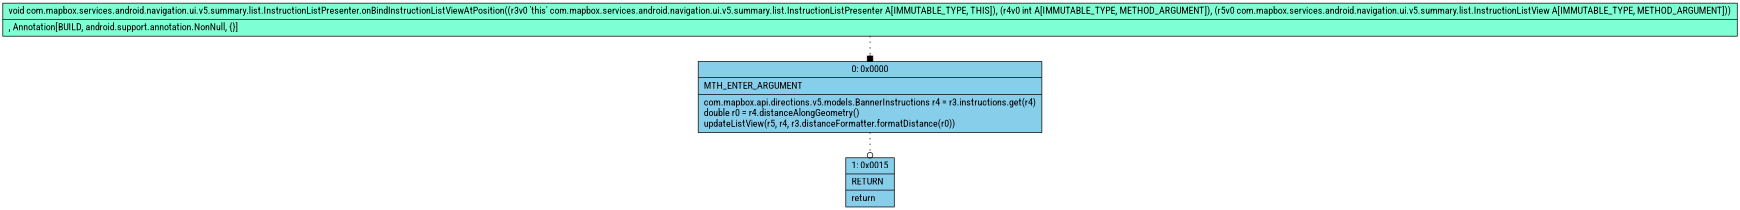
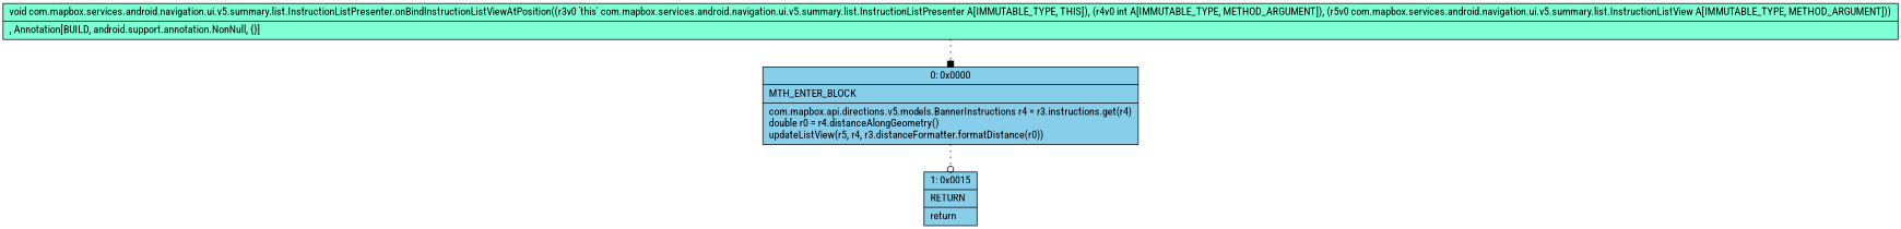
  digraph {
    fontname="Roboto Condensed"
    node [shape=record style=filled fillcolor=skyblue fontname="Roboto Condensed"]
    edge [style=dotted fontname="Roboto Condensed"]
-   n1 [label="{0\:\ 0x0000|MTH_ENTER_ARGUMENT\l|com.mapbox.api.directions.v5.models.BannerInstructions r4 = r3.instructions.get(r4)\ldouble r0 = r4.distanceAlongGeometry()\lupdateListView(r5, r4, r3.distanceFormatter.formatDistance(r0))\l}"]
+   n1 [label="{0\:\ 0x0000|MTH_ENTER_BLOCK\l|com.mapbox.api.directions.v5.models.BannerInstructions r4 = r3.instructions.get(r4)\ldouble r0 = r4.distanceAlongGeometry()\lupdateListView(r5, r4, r3.distanceFormatter.formatDistance(r0))\l}"]
    n2 [label="{1\:\ 0x0015|RETURN\l|return\l}"]
    n3 [label="{void com.mapbox.services.android.navigation.ui.v5.summary.list.InstructionListPresenter.onBindInstructionListViewAtPosition((r3v0 'this' com.mapbox.services.android.navigation.ui.v5.summary.list.InstructionListPresenter A[IMMUTABLE_TYPE, THIS]), (r4v0 int A[IMMUTABLE_TYPE, METHOD_ARGUMENT]), (r5v0 com.mapbox.services.android.navigation.ui.v5.summary.list.InstructionListView A[IMMUTABLE_TYPE, METHOD_ARGUMENT]))  | , Annotation[BUILD, android.support.annotation.NonNull, \{\}]\l}" fillcolor=aquamarine]
    n1 -> n2 [arrowhead=odot]
    n3 -> n1 [arrowhead=box]
  }
